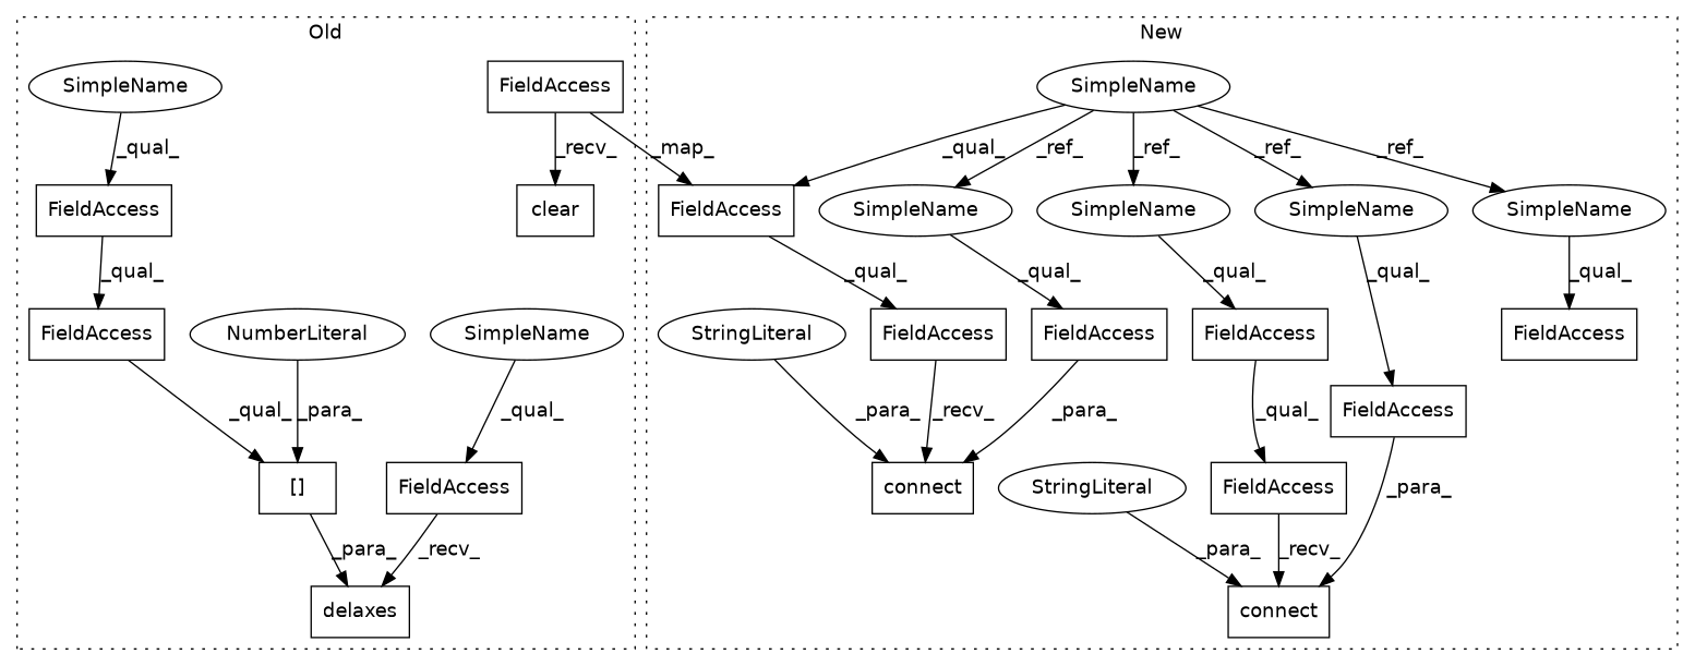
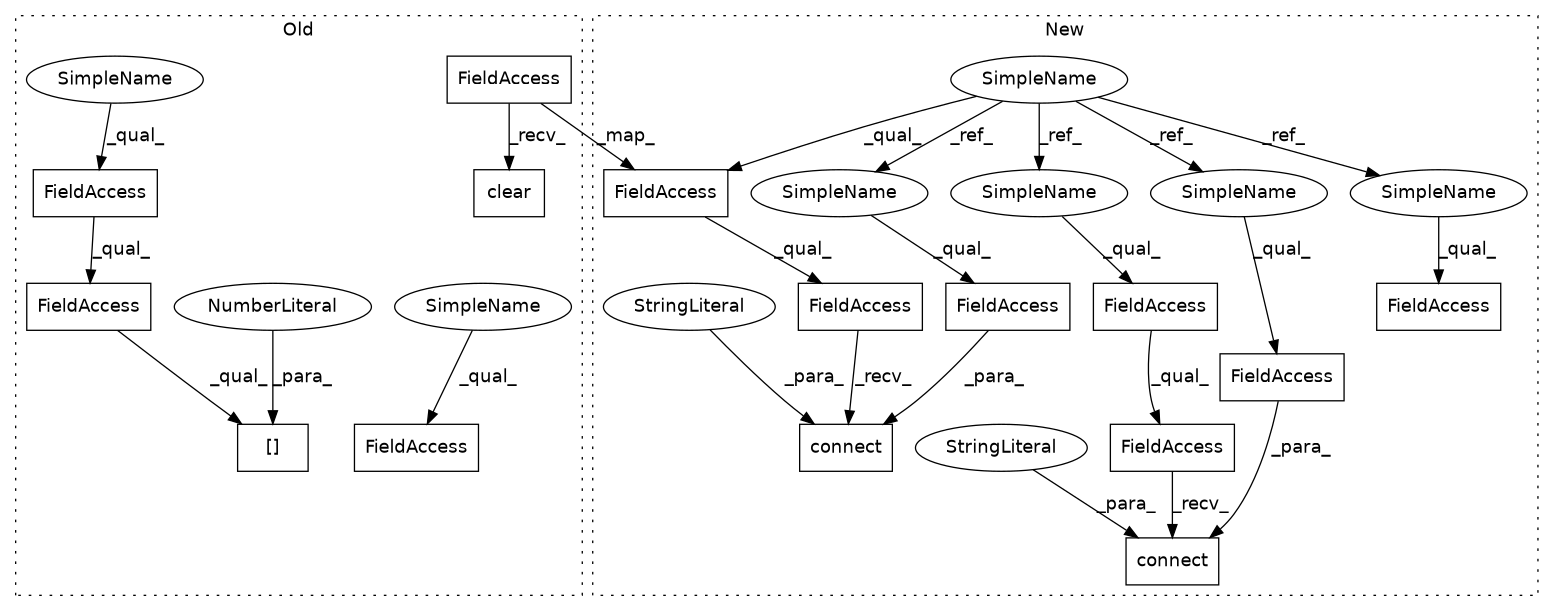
  digraph {
    fontname="DejaVu Sans"
    node [a=22 l=4 s=23205 shape=box fontname="DejaVu Sans"]
    edge [fontname="DejaVu Sans"]
    n1 [a=2 l="17,1" label="[]" s="23205,23223"]
    n2 [l=16 label=FieldAccess]
    n3 [a=34 l=1 label=NumberLiteral s=23222 shape=ellipse]
    n4 [l=11 label=FieldAccess]
    n5 [l=11 label=FieldAccess s=23185]
-   n6 [a=32 l="8,1" label=delaxes s="23197,23224"]
    n7 [l=9 label=FieldAccess s=22771]
    n8 [a=32 l=7 label=clear s=22781]
    n9 [a=42 label=SimpleName s=23185 shape=ellipse]
    n10 [a=42 label=SimpleName shape=ellipse]
    n11 [a=32 l="8,1" label=connect s="32148,32182"]
    n12 [l=11 label=FieldAccess s=32171]
    n13 [l=19 label=FieldAccess s=32128]
    n14 [l=9 label=FieldAccess s=32128]
    n15 [a=42 label=SimpleName s=30975 shape=ellipse]
    n16 [l=9 label=FieldAccess s=32513]
    n17 [l=11 label=FieldAccess s=32234]
    n18 [a=45 l=14 label=StringLiteral s=32156 shape=ellipse]
    n19 [a=32 l="8,1" label=connect s="32211,32245"]
    n20 [l=19 label=FieldAccess s=32191]
    n21 [a=45 l=14 label=StringLiteral s=32219 shape=ellipse]
    n22 [l=9 label=FieldAccess s=32191]
    n23 [a=42 label=SimpleName s=32234 shape=ellipse]
    n24 [a=42 label=SimpleName s=32128 shape=ellipse]
    n25 [a=42 label=SimpleName s=32171 shape=ellipse]
    n26 [a=42 label=SimpleName s=32513 shape=ellipse]
    subgraph cluster_1 {
      label=Old
      style=dotted
      n1
      n2
      n3
      n4
      n5
-     n6
      n7
      n8
      n9
      n10
    }
    subgraph cluster_2 {
      label=New
      style=dotted
      n11
      n12
      n13
      n14
      n15
      n16
      n17
      n18
      n19
      n20
      n21
      n22
      n23
      n24
      n25
      n26
    }
-   n1 -> n6 [label=_para_]
    n2 -> n1 [label=_qual_]
    n3 -> n1 [label=_para_]
    n4 -> n2 [label=_qual_]
-   n5 -> n6 [label=_recv_]
    n7 -> n8 [label=_recv_]
    n7 -> n22 [label=_map_]
    n9 -> n5 [label=_qual_]
    n10 -> n4 [label=_qual_]
    n12 -> n11 [label=_para_]
    n13 -> n11 [label=_recv_]
    n14 -> n13 [label=_qual_]
    n15 -> n22 [label=_qual_]
    n15 -> n23 [label=_ref_]
    n15 -> n24 [label=_ref_]
    n15 -> n25 [label=_ref_]
    n15 -> n26 [label=_ref_]
    n17 -> n19 [label=_para_]
    n18 -> n11 [label=_para_]
    n20 -> n19 [label=_recv_]
    n21 -> n19 [label=_para_]
    n22 -> n20 [label=_qual_]
    n23 -> n17 [label=_qual_]
    n24 -> n14 [label=_qual_]
    n25 -> n12 [label=_qual_]
    n26 -> n16 [label=_qual_]
  }
